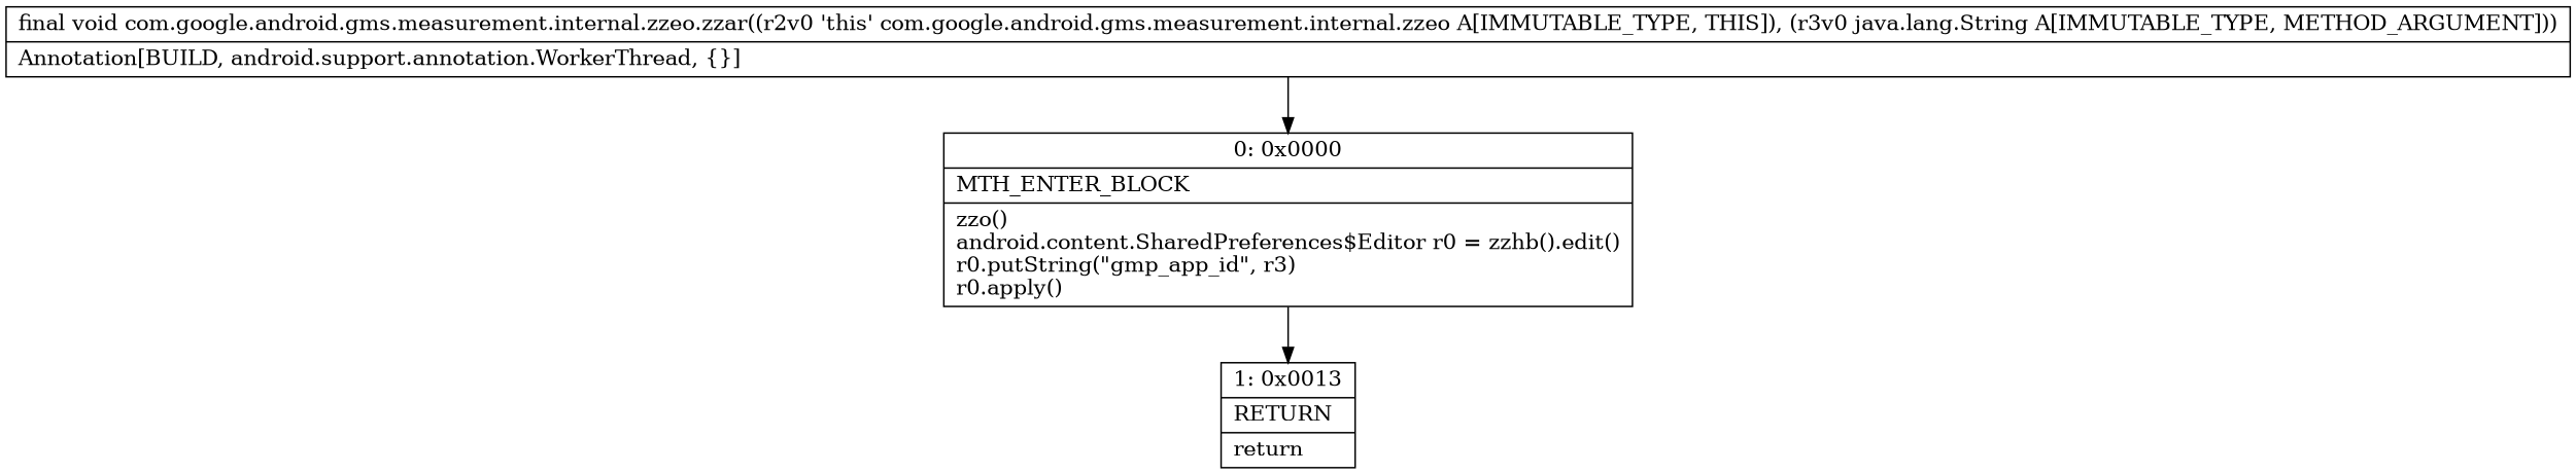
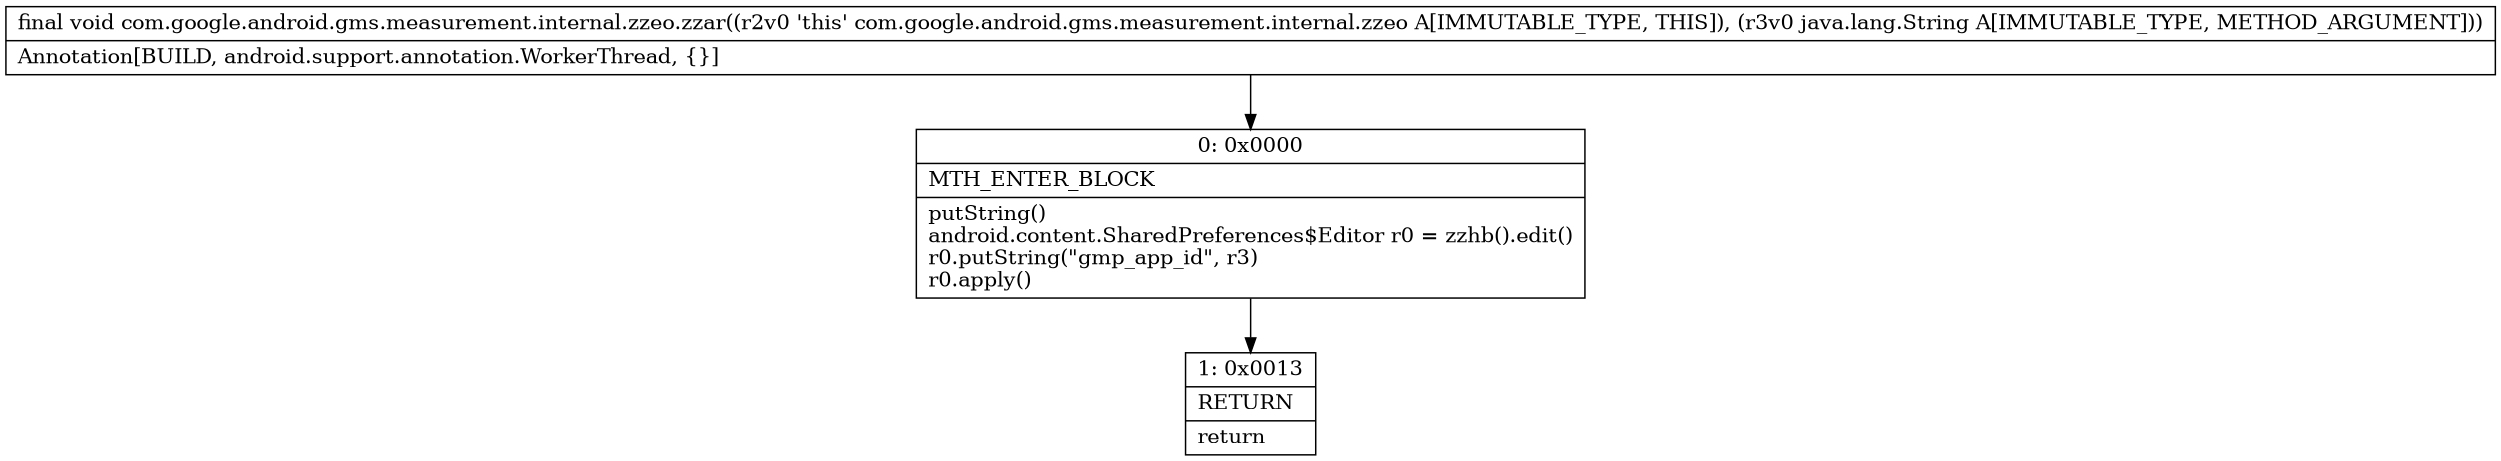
  digraph {
    node [shape=record]
-   n1 [label="{0\:\ 0x0000|MTH_ENTER_BLOCK\l|zzo()\landroid.content.SharedPreferences$Editor r0 = zzhb().edit()\lr0.putString(\"gmp_app_id\", r3)\lr0.apply()\l}"]
+   n1 [label="{0\:\ 0x0000|MTH_ENTER_BLOCK\l|putString()\landroid.content.SharedPreferences$Editor r0 = zzhb().edit()\lr0.putString(\"gmp_app_id\", r3)\lr0.apply()\l}"]
    n2 [label="{1\:\ 0x0013|RETURN\l|return\l}"]
    n3 [label="{final void com.google.android.gms.measurement.internal.zzeo.zzar((r2v0 'this' com.google.android.gms.measurement.internal.zzeo A[IMMUTABLE_TYPE, THIS]), (r3v0 java.lang.String A[IMMUTABLE_TYPE, METHOD_ARGUMENT]))  | Annotation[BUILD, android.support.annotation.WorkerThread, \{\}]\l}"]
    n1 -> n2
    n3 -> n1
  }
